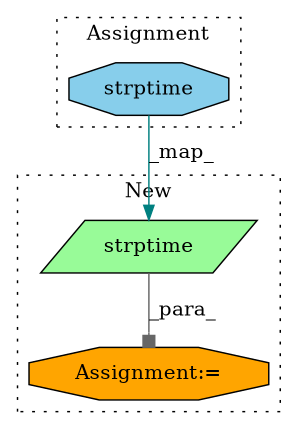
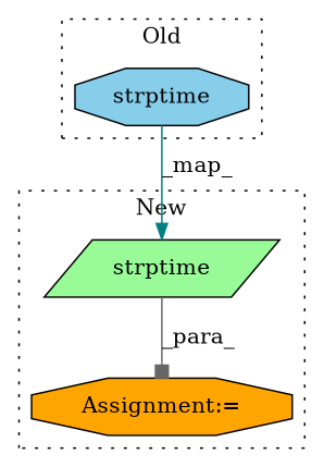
  digraph {
    node [a=32 l="9,1" shape=octagon style=filled]
    n1 [label=strptime s="2566,2626" shape=parallelogram fillcolor=palegreen]
    n2 [a=7 l=1 label="Assignment:=" s=2556 fillcolor=orange]
    n3 [label=strptime s="1949,1991" fillcolor=skyblue]
    subgraph cluster_1 {
      label=New
      style=dotted
      n1
      n2
    }
    subgraph cluster_2 {
-     label=Assignment
+     label=Old
      style=dotted
      n3
    }
    n1 -> n2 [label=_para_ color=gray40 arrowhead=box]
    n3 -> n1 [label=_map_ color=teal arrowhead=normal]
  }
